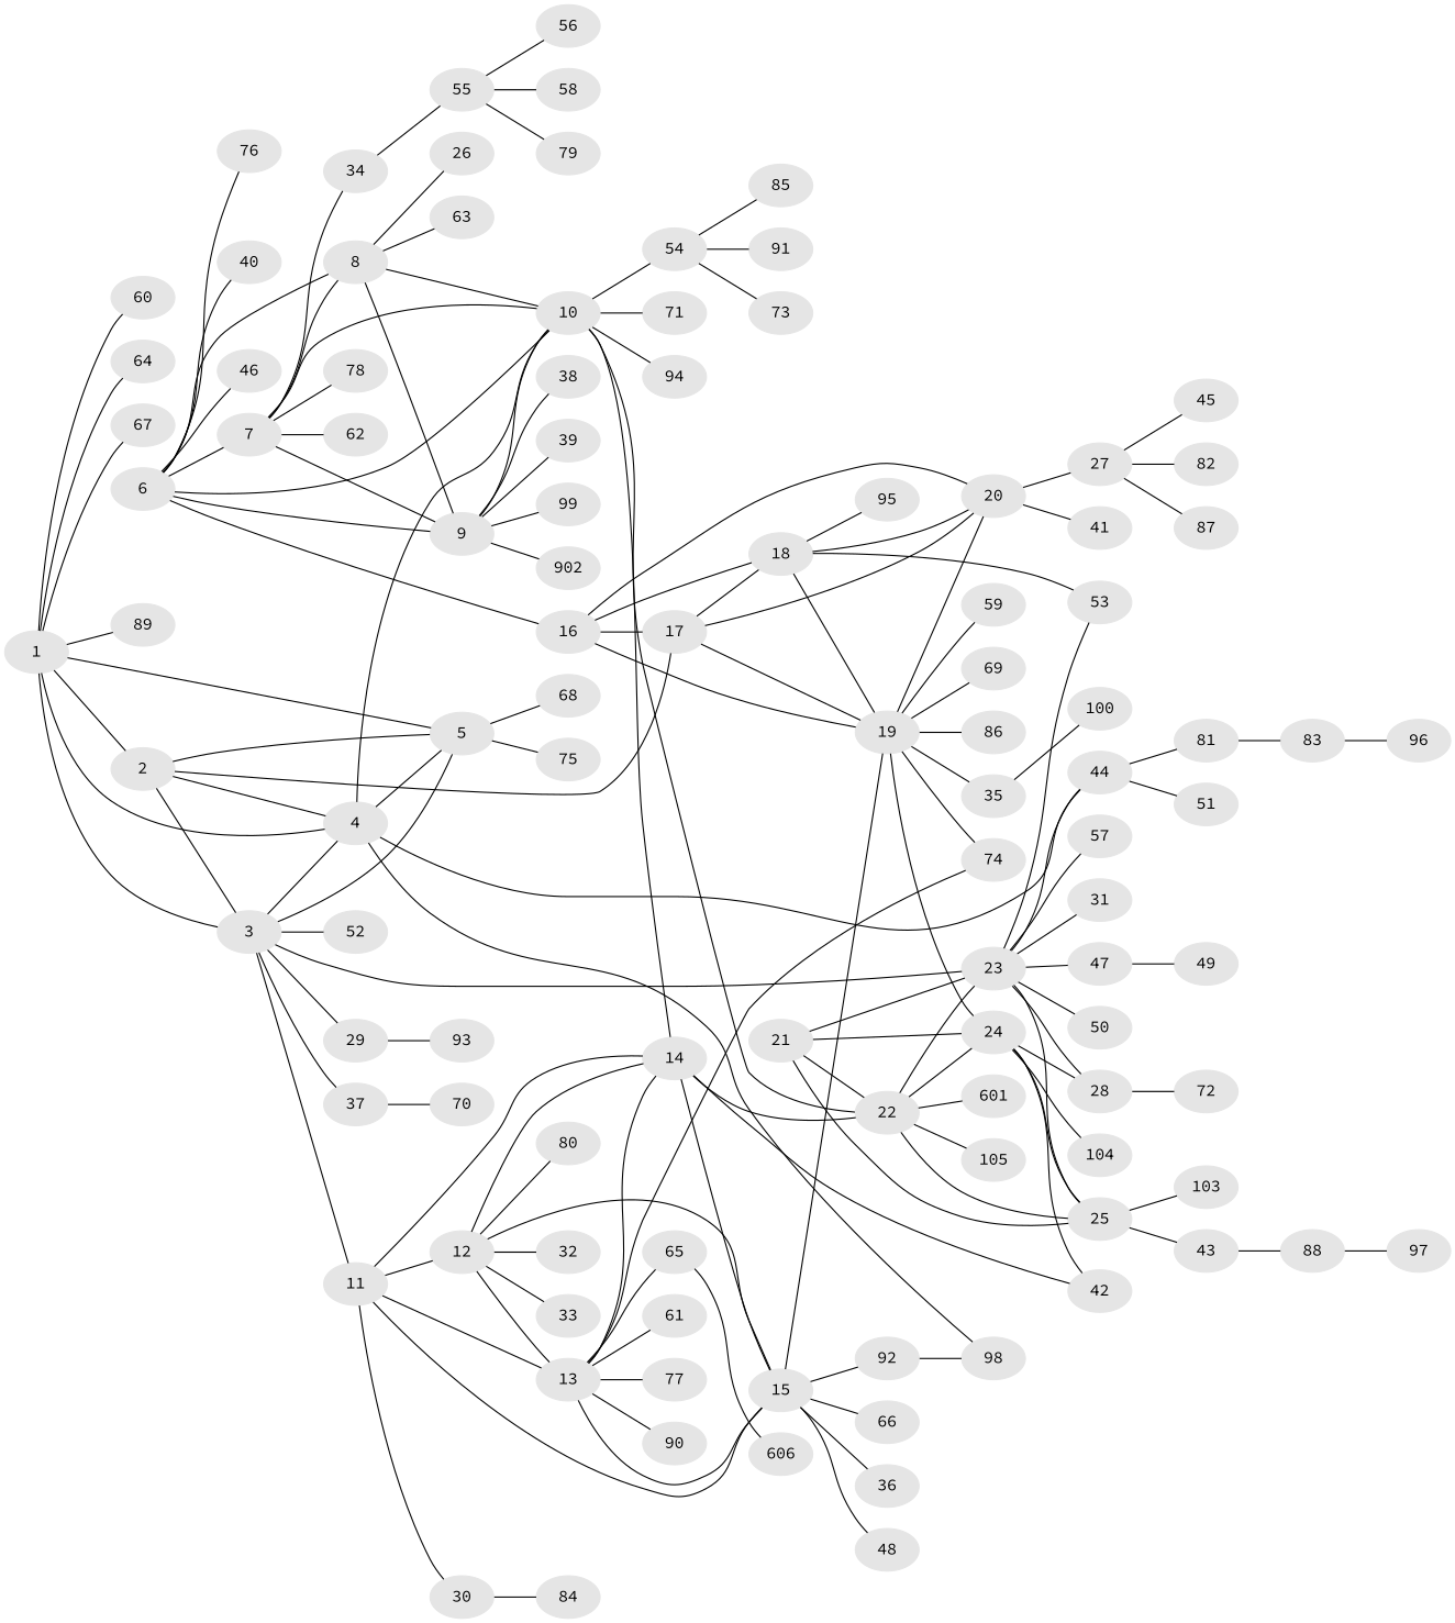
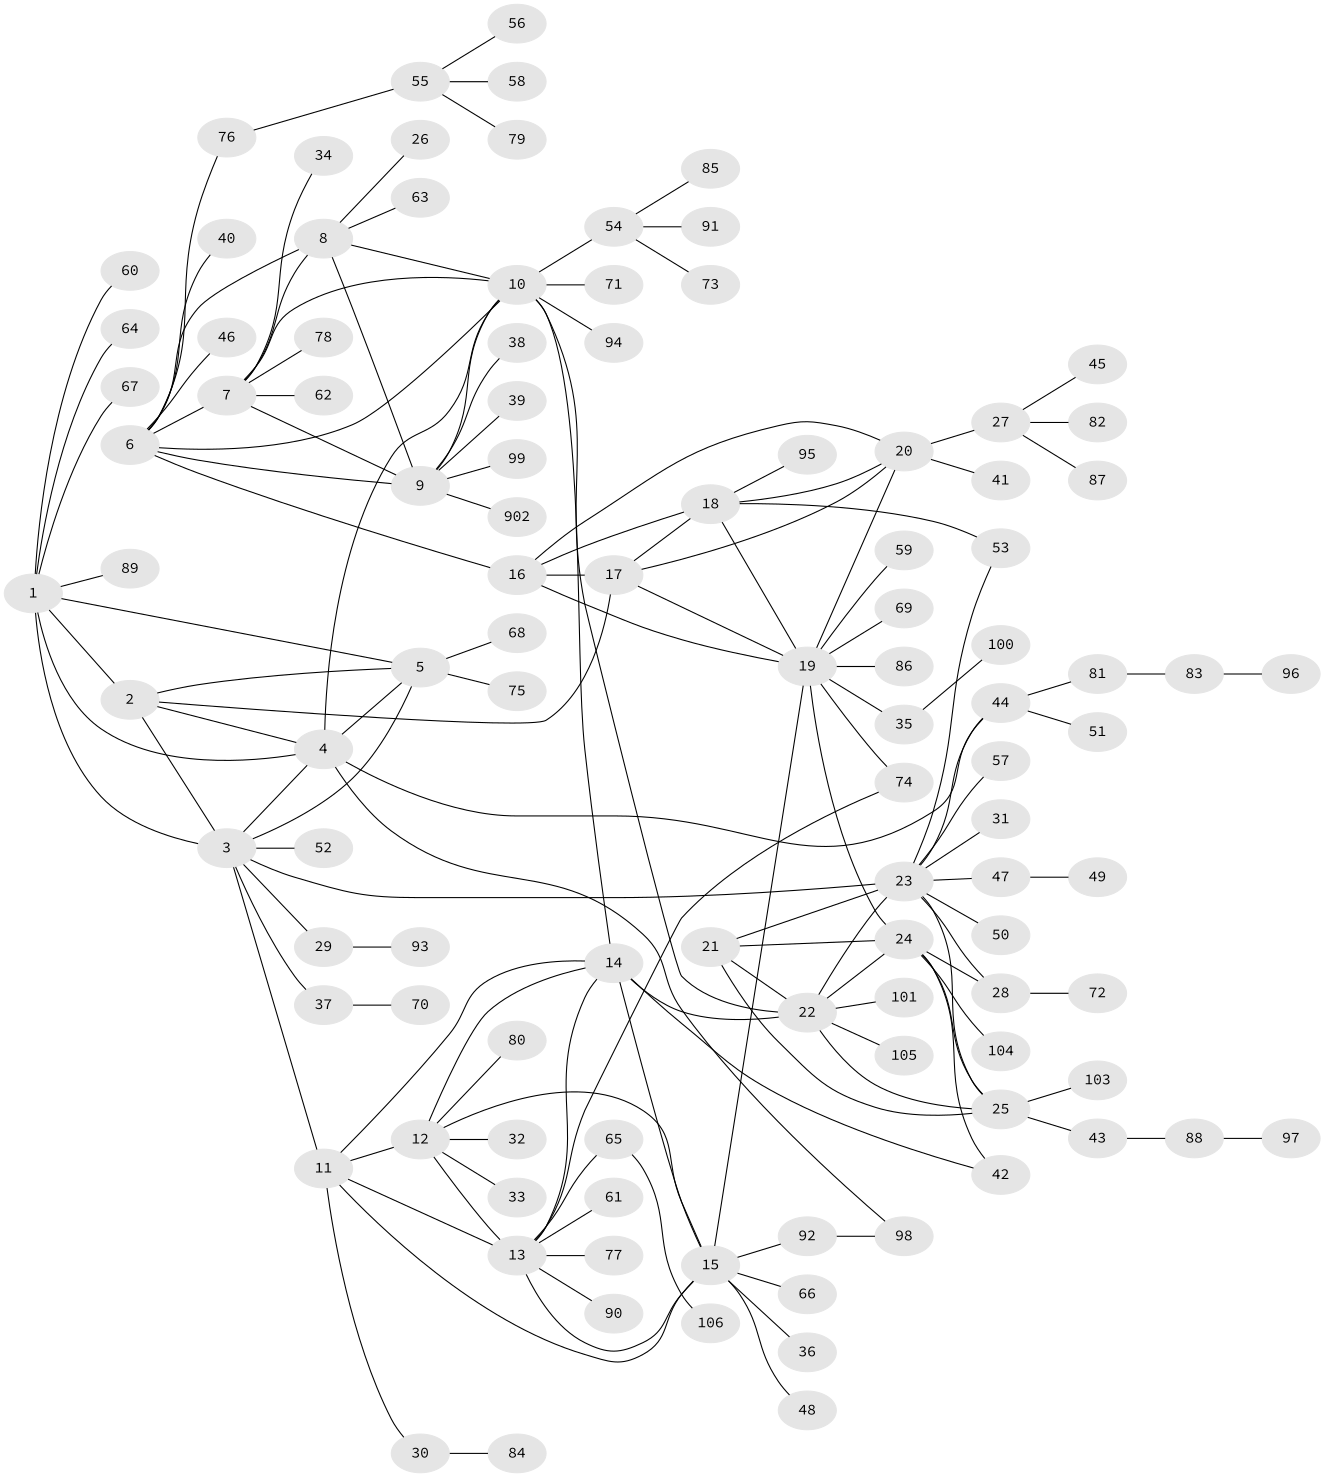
  graph {
    fontname="Source Code Pro"
    rankdir=LR
    node [color=gray90 fontname="Source Code Pro" style=filled]
    edge [fontname="Source Code Pro"]
    1
    2
    3
    4
    5
    60
    64
    67
    89
    17
    11
    23
    29
    37
    52
    10
    44
    98
    68
    75
    19
    18
    20
    14
    12
    13
    15
    30
    53
    25
    31
    47
    50
    57
    28
    93
    70
    22
    54
    71
    94
    51
    81
    6
    7
    8
    9
    16
    40
    46
    76
    34
    62
    78
    26
    63
    38
    39
    99
    n60 [label=902]
    55
    42
    24
-   101 [label=601]
+   101
    105
    73
    85
    91
    32
    33
    80
    61
    65
    74
    77
    90
    36
    48
    66
    92
    84
-   106 [label=606]
+   106
    35
    59
    69
    86
    95
    27
    41
    104
    100
    45
    82
    87
    21
    43
    103
    49
    72
    88
    56
    58
    79
    97
    83
    96
    1 -- 2
    1 -- 3
    1 -- 4
    1 -- 5
    1 -- 60
    1 -- 64
    1 -- 67
    1 -- 89
    2 -- 3
    2 -- 4
    2 -- 5
    2 -- 17
    3 -- 4
    3 -- 5
    3 -- 11
    3 -- 23
    3 -- 29
    3 -- 37
    3 -- 52
    4 -- 5
    4 -- 10
    4 -- 44
    4 -- 98
    5 -- 68
    5 -- 75
    17 -- 19
    17 -- 18
    17 -- 20
    11 -- 14
    11 -- 12
    11 -- 13
    11 -- 15
    11 -- 30
    23 -- 44
    23 -- 53
    23 -- 25
    23 -- 31
    23 -- 47
    23 -- 50
    23 -- 57
    23 -- 28
    29 -- 93
    37 -- 70
    10 -- 14
    10 -- 22
    10 -- 54
    10 -- 71
    10 -- 94
    44 -- 51
    44 -- 81
    19 -- 20
    19 -- 24
    19 -- 74
    19 -- 35
    19 -- 59
    19 -- 69
    19 -- 86
    18 -- 19
    18 -- 20
    18 -- 53
    18 -- 95
    20 -- 27
    20 -- 41
    14 -- 15
    14 -- 22
    14 -- 42
    12 -- 14
    12 -- 13
    12 -- 15
    12 -- 32
    12 -- 33
    12 -- 80
    13 -- 14
    13 -- 15
    13 -- 61
    13 -- 65
    13 -- 74
    13 -- 77
    13 -- 90
    15 -- 19
    15 -- 36
    15 -- 48
    15 -- 66
    15 -- 92
    30 -- 84
    25 -- 43
    25 -- 103
    47 -- 49
    28 -- 72
    22 -- 23
    22 -- 25
    22 -- 24
    22 -- 101
    22 -- 105
    54 -- 73
    54 -- 85
    54 -- 91
    81 -- 83
    6 -- 10
    6 -- 7
    6 -- 8
    6 -- 9
    6 -- 16
    6 -- 40
    6 -- 46
    6 -- 76
    7 -- 10
    7 -- 8
    7 -- 9
    7 -- 34
    7 -- 62
    7 -- 78
    8 -- 10
    8 -- 9
    8 -- 26
    8 -- 63
    9 -- 10
    9 -- 38
    9 -- 39
    9 -- 99
    9 -- n60
    16 -- 17
    16 -- 19
    16 -- 18
    16 -- 20
-   34 -- 55
+   76 -- 55
    55 -- 56
    55 -- 58
    55 -- 79
    24 -- 25
    24 -- 28
    24 -- 42
    24 -- 104
    65 -- 106
    92 -- 98
    35 -- 100
    27 -- 45
    27 -- 82
    27 -- 87
    21 -- 23
    21 -- 25
    21 -- 22
    21 -- 24
    43 -- 88
    88 -- 97
    83 -- 96
  }
